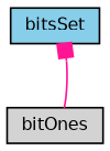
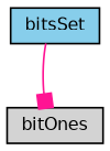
  digraph {
    rankdir=TB
    node [color=black fontname=Helvetica fontsize=10 shape=record style=filled]
    n1 [fillcolor=skyblue fontcolor=black height=0.2 label=bitsSet width=0.4]
    n2 [fillcolor=lightgrey height=0.2 label=bitOnes width=0.4]
-   n2 -> n1 [color=deeppink fontname=Helvetica fontsize=10 labelfontname=Helvetica labelfontsize=10 style=solid arrowhead=box]
+   n1 -> n2 [color=deeppink fontname=Helvetica fontsize=10 labelfontname=Helvetica labelfontsize=10 style=solid arrowhead=box]
  }
